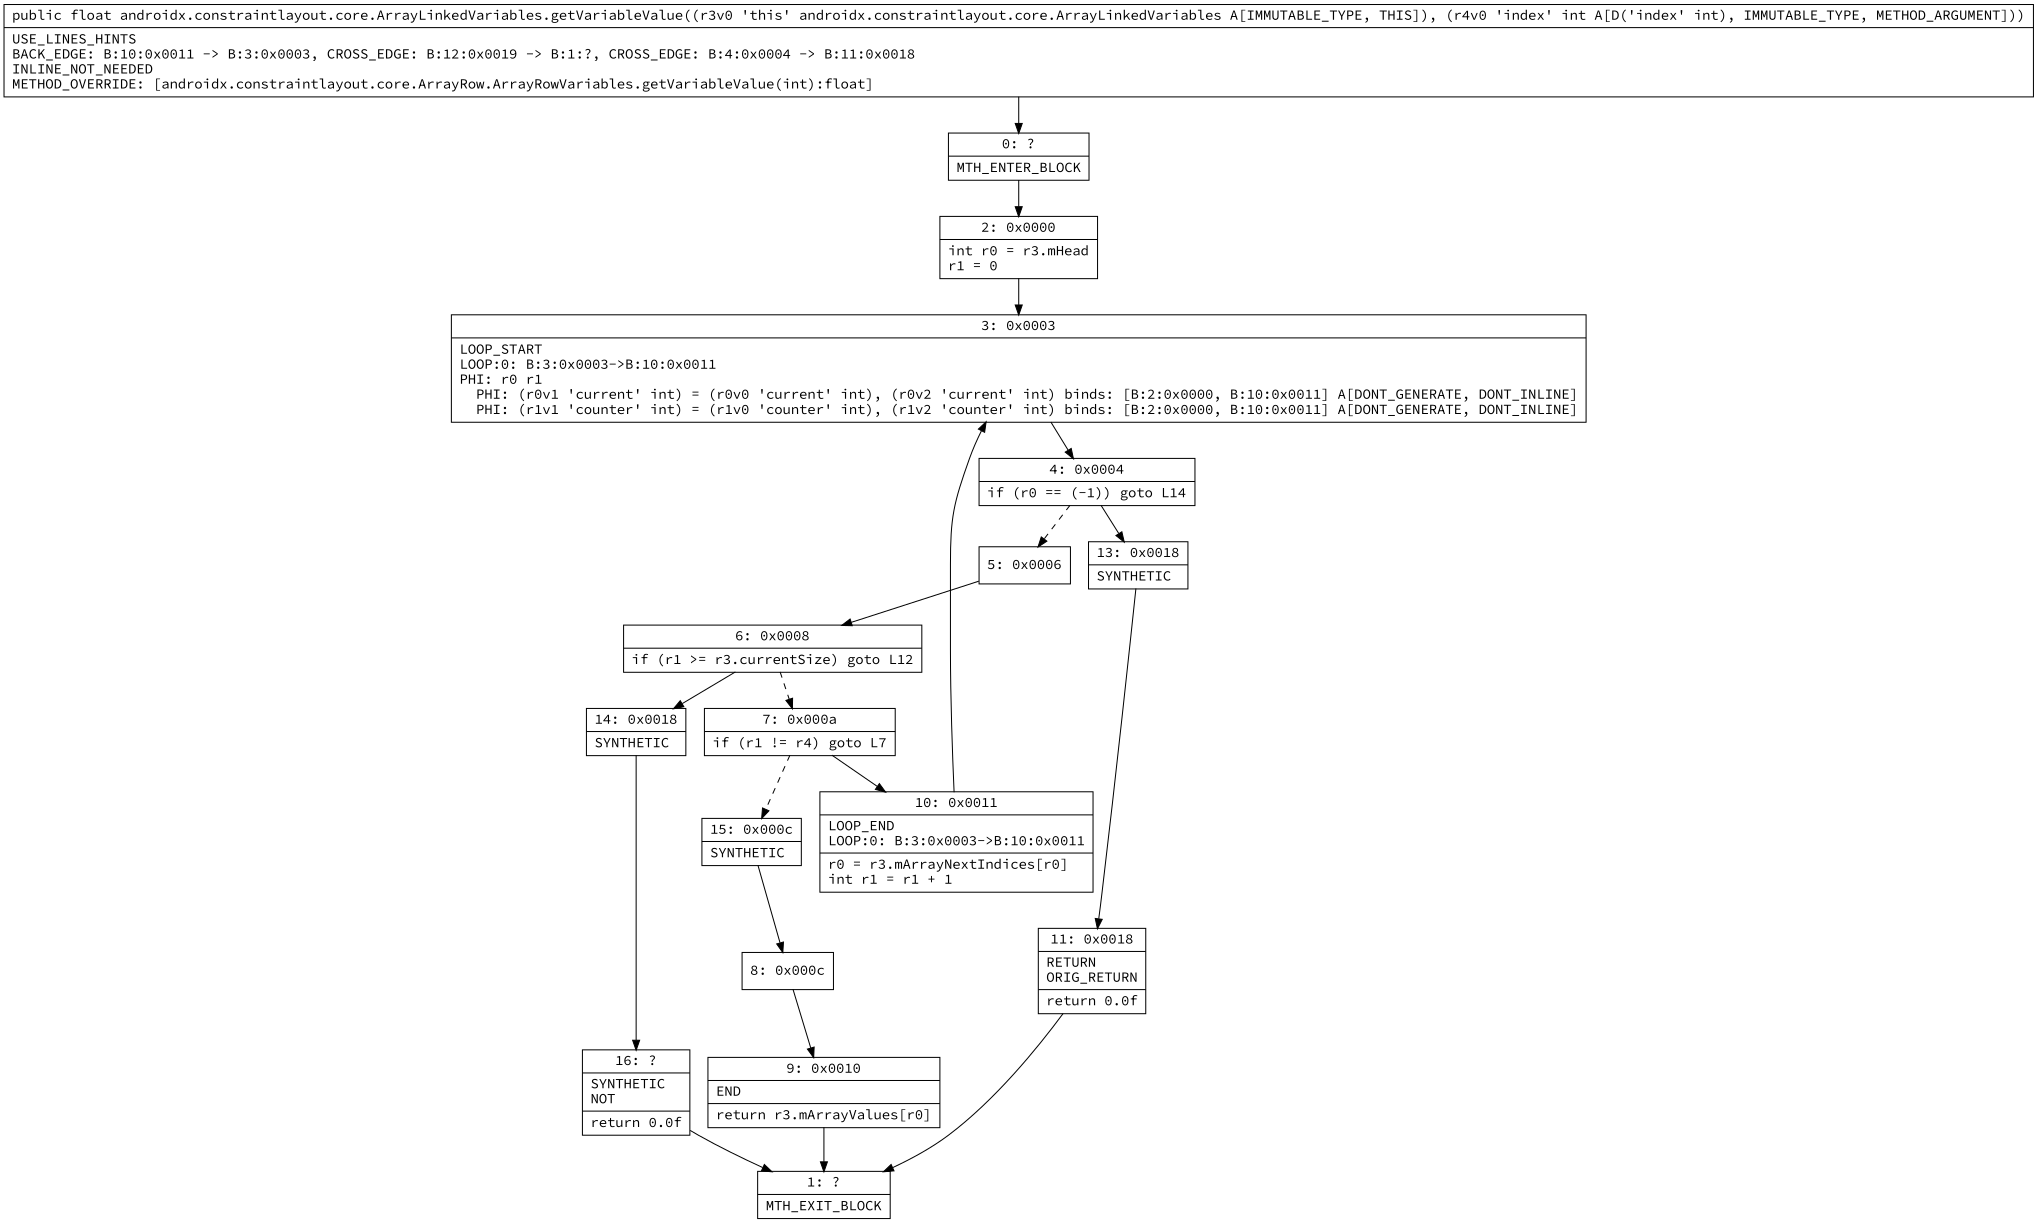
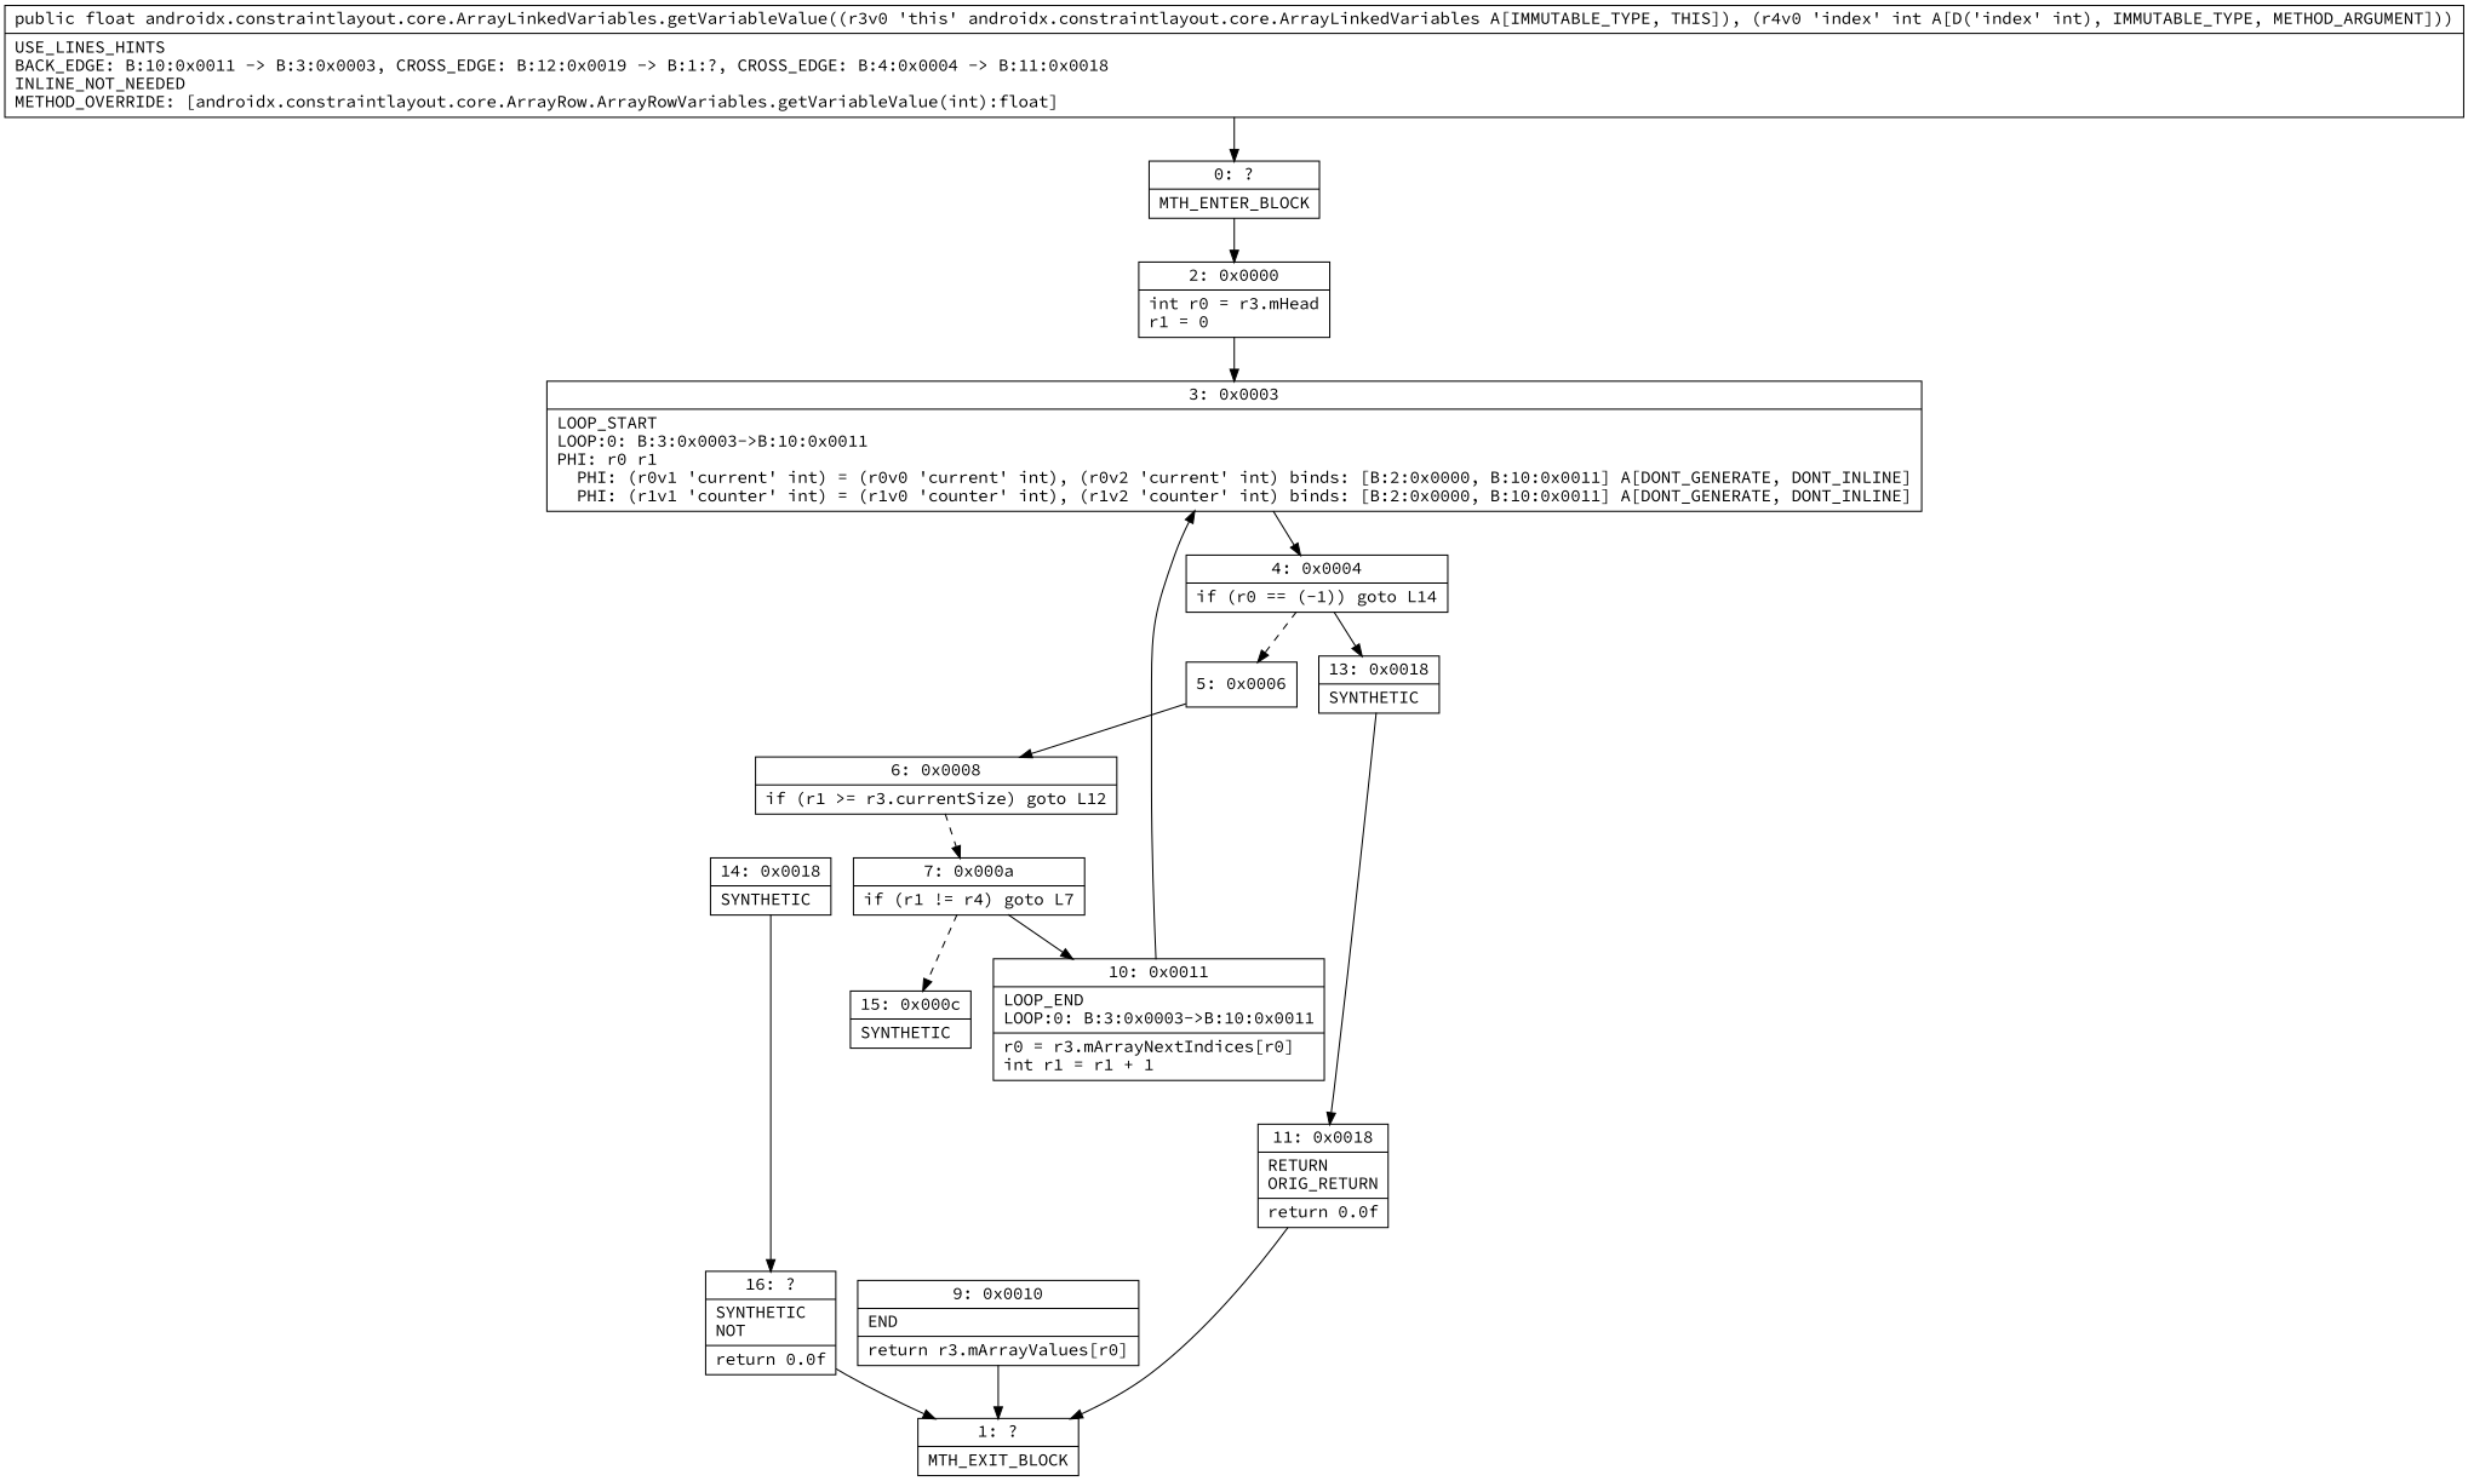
  digraph {
    fontname="Source Code Pro"
    node [fontname="Source Code Pro" shape=record]
    edge [fontname="Source Code Pro"]
    n1 [label="{0\:\ ?|MTH_ENTER_BLOCK\l}"]
    n2 [label="{2\:\ 0x0000|int r0 = r3.mHead\lr1 = 0\l}"]
    n3 [label="{3\:\ 0x0003|LOOP_START\lLOOP:0: B:3:0x0003\-\>B:10:0x0011\lPHI: r0 r1 \l  PHI: (r0v1 'current' int) = (r0v0 'current' int), (r0v2 'current' int) binds: [B:2:0x0000, B:10:0x0011] A[DONT_GENERATE, DONT_INLINE]\l  PHI: (r1v1 'counter' int) = (r1v0 'counter' int), (r1v2 'counter' int) binds: [B:2:0x0000, B:10:0x0011] A[DONT_GENERATE, DONT_INLINE]\l}"]
    n4 [label="{4\:\ 0x0004|if (r0 == (\-1)) goto L14\l}"]
    n5 [label="{5\:\ 0x0006}"]
    n6 [label="{13\:\ 0x0018|SYNTHETIC\l}"]
    n7 [label="{6\:\ 0x0008|if (r1 \>= r3.currentSize) goto L12\l}"]
    n8 [label="{11\:\ 0x0018|RETURN\lORIG_RETURN\l|return 0.0f\l}"]
    n9 [label="{7\:\ 0x000a|if (r1 != r4) goto L7\l}"]
    n10 [label="{14\:\ 0x0018|SYNTHETIC\l}"]
    n11 [label="{10\:\ 0x0011|LOOP_END\lLOOP:0: B:3:0x0003\-\>B:10:0x0011\l|r0 = r3.mArrayNextIndices[r0]\lint r1 = r1 + 1\l}"]
    n12 [label="{15\:\ 0x000c|SYNTHETIC\l}"]
    n13 [label="{16\:\ ?|SYNTHETIC\lNOT\l|return 0.0f\l}"]
-   n14 [label="{8\:\ 0x000c}"]
    n15 [label="{9\:\ 0x0010|END\l|return r3.mArrayValues[r0]\l}"]
    n16 [label="{1\:\ ?|MTH_EXIT_BLOCK\l}"]
    n17 [label="{public float androidx.constraintlayout.core.ArrayLinkedVariables.getVariableValue((r3v0 'this' androidx.constraintlayout.core.ArrayLinkedVariables A[IMMUTABLE_TYPE, THIS]), (r4v0 'index' int A[D('index' int), IMMUTABLE_TYPE, METHOD_ARGUMENT]))  | USE_LINES_HINTS\lBACK_EDGE: B:10:0x0011 \-\> B:3:0x0003, CROSS_EDGE: B:12:0x0019 \-\> B:1:?, CROSS_EDGE: B:4:0x0004 \-\> B:11:0x0018\lINLINE_NOT_NEEDED\lMETHOD_OVERRIDE: [androidx.constraintlayout.core.ArrayRow.ArrayRowVariables.getVariableValue(int):float]\l}"]
    n1 -> n2
    n2 -> n3
    n3 -> n4
    n4 -> n5 [style=dashed]
    n4 -> n6
    n5 -> n7
    n6 -> n8
    n7 -> n9 [style=dashed]
-   n7 -> n10
    n8 -> n16
    n9 -> n11
    n9 -> n12 [style=dashed]
    n10 -> n13
    n11 -> n3
-   n12 -> n14
    n13 -> n16
-   n14 -> n15
    n15 -> n16
    n17 -> n1
  }
